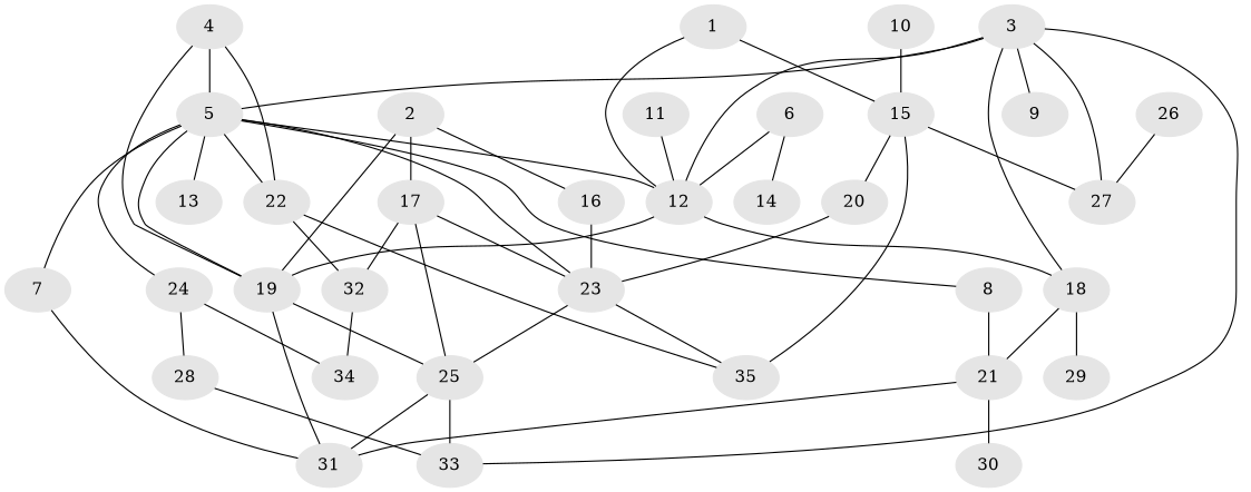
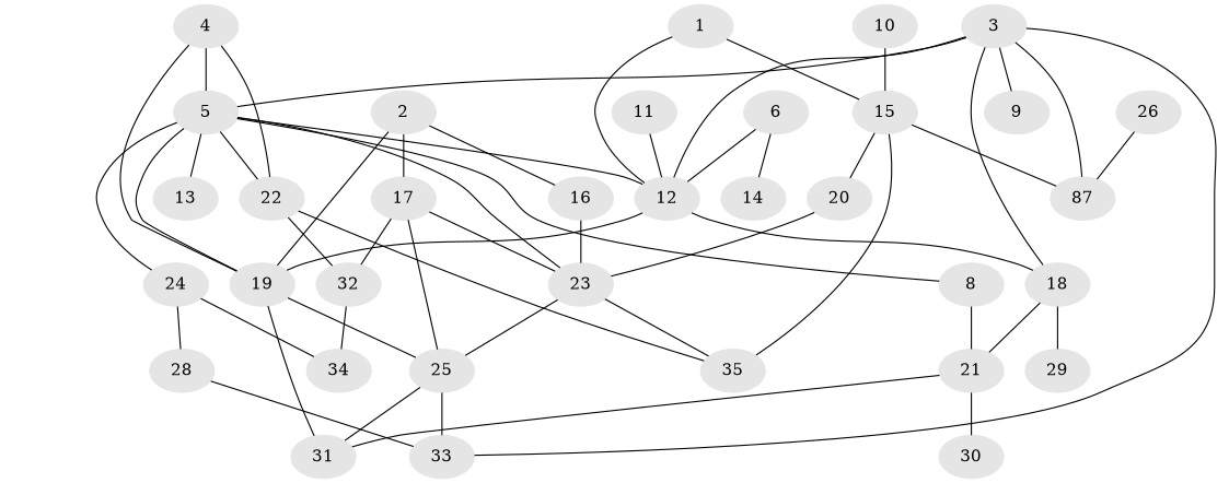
  graph {
    node [color=gray90 style=filled]
    edge [weight=1.0]
    1
    12
    15
    19
    18
-   27
+   27 [label=87]
    20
    35
    2
    16
    17
    23
    25
    32
    31
    3
    5
    9
    33
    22
-   7
    8
    13
    24
    21
    29
    4
    28
    34
    6
    14
    30
    10
    11
    26
    1 -- 12
    1 -- 15
    12 -- 19
    12 -- 18
    15 -- 27
    15 -- 20
    15 -- 35 [weight=2.0]
    19 -- 25
    19 -- 31
    18 -- 21
    18 -- 29
    20 -- 23
    2 -- 19
    2 -- 16
    2 -- 17
    16 -- 23 [weight=2.0]
    17 -- 23
    17 -- 25
    17 -- 32
    23 -- 35
    23 -- 25
    25 -- 31
    25 -- 33
    32 -- 34
    3 -- 12
    3 -- 18
    3 -- 27
    3 -- 5
    3 -- 9
    3 -- 33
    5 -- 12
    5 -- 19
    5 -- 23
    5 -- 22
-   5 -- 7
    5 -- 8
    5 -- 13
    5 -- 24
    22 -- 35
    22 -- 32
-   7 -- 31
    8 -- 21
    24 -- 28
    24 -- 34
    21 -- 31
    21 -- 30
    4 -- 19
    4 -- 5
    4 -- 22
    28 -- 33
    6 -- 12
    6 -- 14 [weight=2.0]
    10 -- 15
    11 -- 12
    26 -- 27
  }
